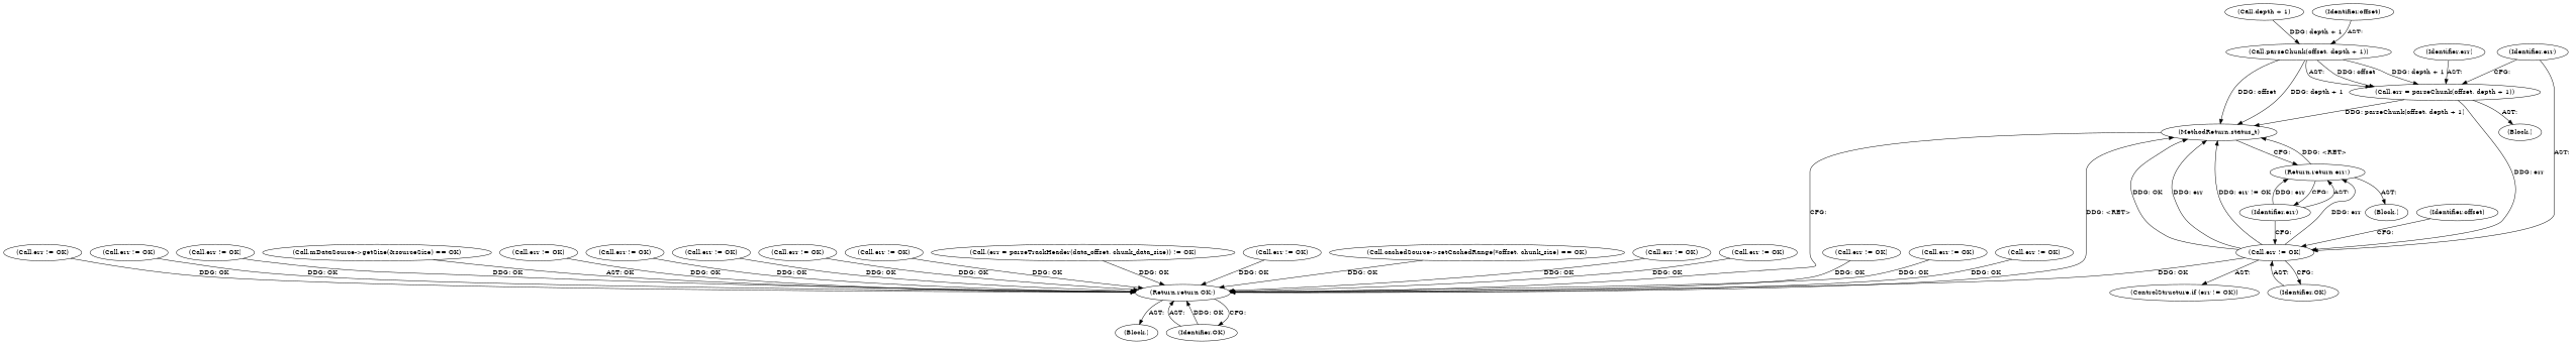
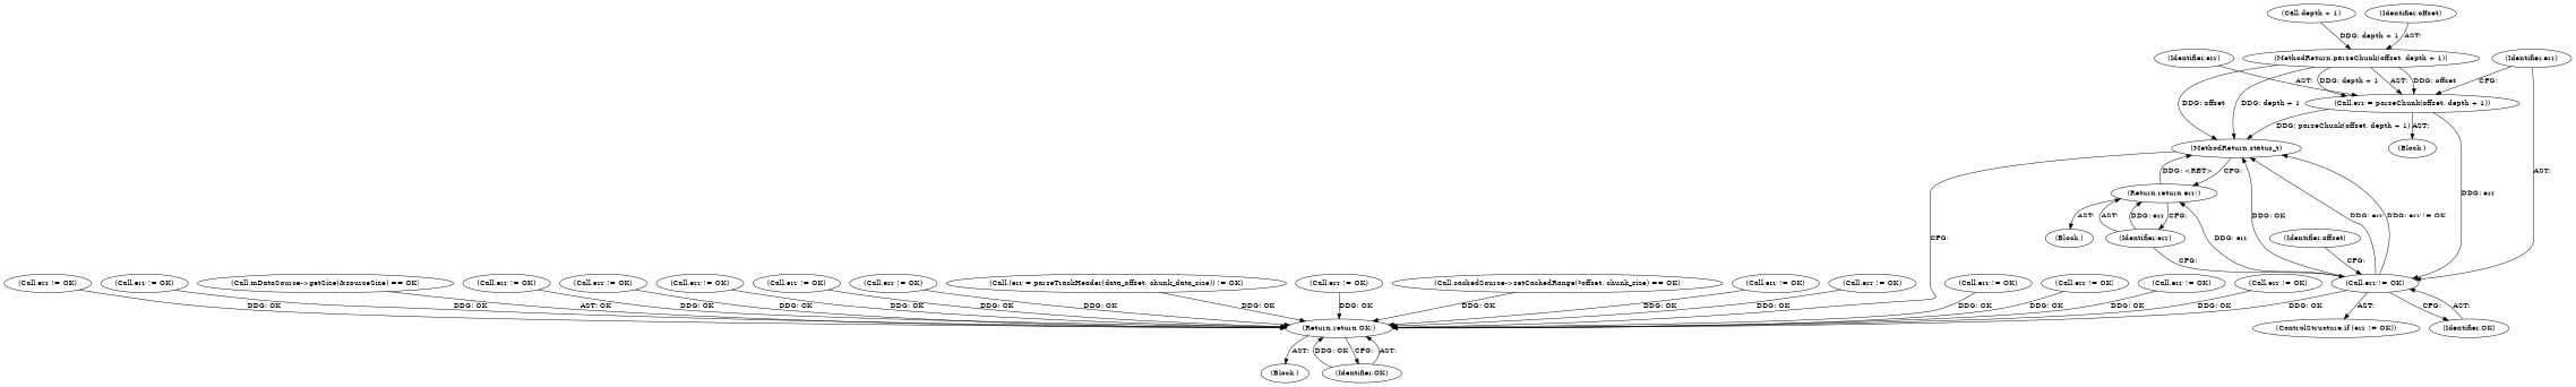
  digraph {
-   n1 [label="(Call,parseChunk(offset, depth + 1))"]
+   n1 [label="(MethodReturn,parseChunk(offset, depth + 1))"]
    n2 [label="(Call,err = parseChunk(offset, depth + 1))"]
    n3 [label="(MethodReturn,status_t)"]
    n4 [label="(Call,err != OK)"]
    n5 [label="(Block,)"]
    n6 [label="(Return,return err;)"]
    n7 [label="(Return,return OK;)"]
    n8 [label="(Call,depth + 1)"]
    n9 [label="(Identifier,OK)"]
    n10 [label="(ControlStructure,if (err != OK))"]
    n11 [label="(Block,)"]
    n12 [label="(Identifier,err)"]
    n13 [label="(Block,)"]
    n14 [label="(Identifier,OK)"]
    n15 [label="(Identifier,offset)"]
    n16 [label="(Call,err != OK)"]
    n17 [label="(Identifier,offset)"]
    n18 [label="(Call,err != OK)"]
    n19 [label="(Call,err != OK)"]
    n20 [label="(Call,err != OK)"]
    n21 [label="(Call,err != OK)"]
    n22 [label="(Call,err != OK)"]
    n23 [label="(Call,mDataSource->getSize(&sourceSize) == OK)"]
    n24 [label="(Call,err != OK)"]
    n25 [label="(Identifier,err)"]
    n26 [label="(Call,err != OK)"]
    n27 [label="(Call,err != OK)"]
    n28 [label="(Call,err != OK)"]
    n29 [label="(Call,err != OK)"]
    n30 [label="(Call,(err = parseTrackHeader(data_offset, chunk_data_size)) != OK)"]
    n31 [label="(Call,err != OK)"]
    n32 [label="(Call,cachedSource->setCachedRange(*offset, chunk_size) == OK)"]
    n33 [label="(Identifier,err)"]
    n34 [label="(Call,err != OK)"]
    n35 [label="(Call,err != OK)"]
    n1 -> n2 [label="AST: "]
    n1 -> n2 [label="DDG: offset"]
    n1 -> n2 [label="DDG: depth + 1"]
    n1 -> n3 [label="DDG: offset"]
    n1 -> n3 [label="DDG: depth + 1"]
    n2 -> n3 [label="DDG: parseChunk(offset, depth + 1)"]
    n2 -> n4 [label="DDG: err"]
    n2 -> n5 [label="AST: "]
    n3 -> n6 [label="CFG: "]
    n3 -> n7 [label="CFG: "]
    n4 -> n3 [label="DDG: OK"]
    n4 -> n3 [label="DDG: err"]
    n4 -> n3 [label="DDG: err != OK"]
    n4 -> n6 [label="DDG: err"]
    n4 -> n7 [label="DDG: OK"]
    n4 -> n9 [label="CFG: "]
    n4 -> n10 [label="AST: "]
    n6 -> n3 [label="DDG: <RET>"]
    n6 -> n11 [label="AST: "]
    n6 -> n12 [label="CFG: "]
-   n7 -> n3 [label="DDG: <RET>"]
    n7 -> n13 [label="AST: "]
    n7 -> n14 [label="CFG: "]
    n8 -> n1 [label="DDG: depth + 1"]
    n9 -> n4 [label="AST: "]
    n12 -> n4 [label="CFG: "]
    n12 -> n6 [label="AST: "]
    n12 -> n6 [label="DDG: err"]
    n14 -> n7 [label="AST: "]
    n14 -> n7 [label="DDG: OK"]
    n15 -> n4 [label="CFG: "]
    n16 -> n7 [label="DDG: OK"]
    n17 -> n1 [label="AST: "]
    n18 -> n7 [label="DDG: OK"]
    n19 -> n7 [label="DDG: OK"]
    n20 -> n7 [label="DDG: OK"]
    n21 -> n7 [label="DDG: OK"]
    n22 -> n7 [label="DDG: OK"]
    n23 -> n7 [label="AST: OK"]
    n24 -> n7 [label="DDG: OK"]
    n25 -> n2 [label="CFG: "]
    n25 -> n4 [label="AST: "]
    n26 -> n7 [label="DDG: OK"]
    n27 -> n7 [label="DDG: OK"]
    n28 -> n7 [label="DDG: OK"]
    n29 -> n7 [label="DDG: OK"]
    n30 -> n7 [label="DDG: OK"]
    n31 -> n7 [label="DDG: OK"]
    n32 -> n7 [label="DDG: OK"]
    n33 -> n2 [label="AST: "]
    n34 -> n7 [label="DDG: OK"]
    n35 -> n7 [label="DDG: OK"]
  }
